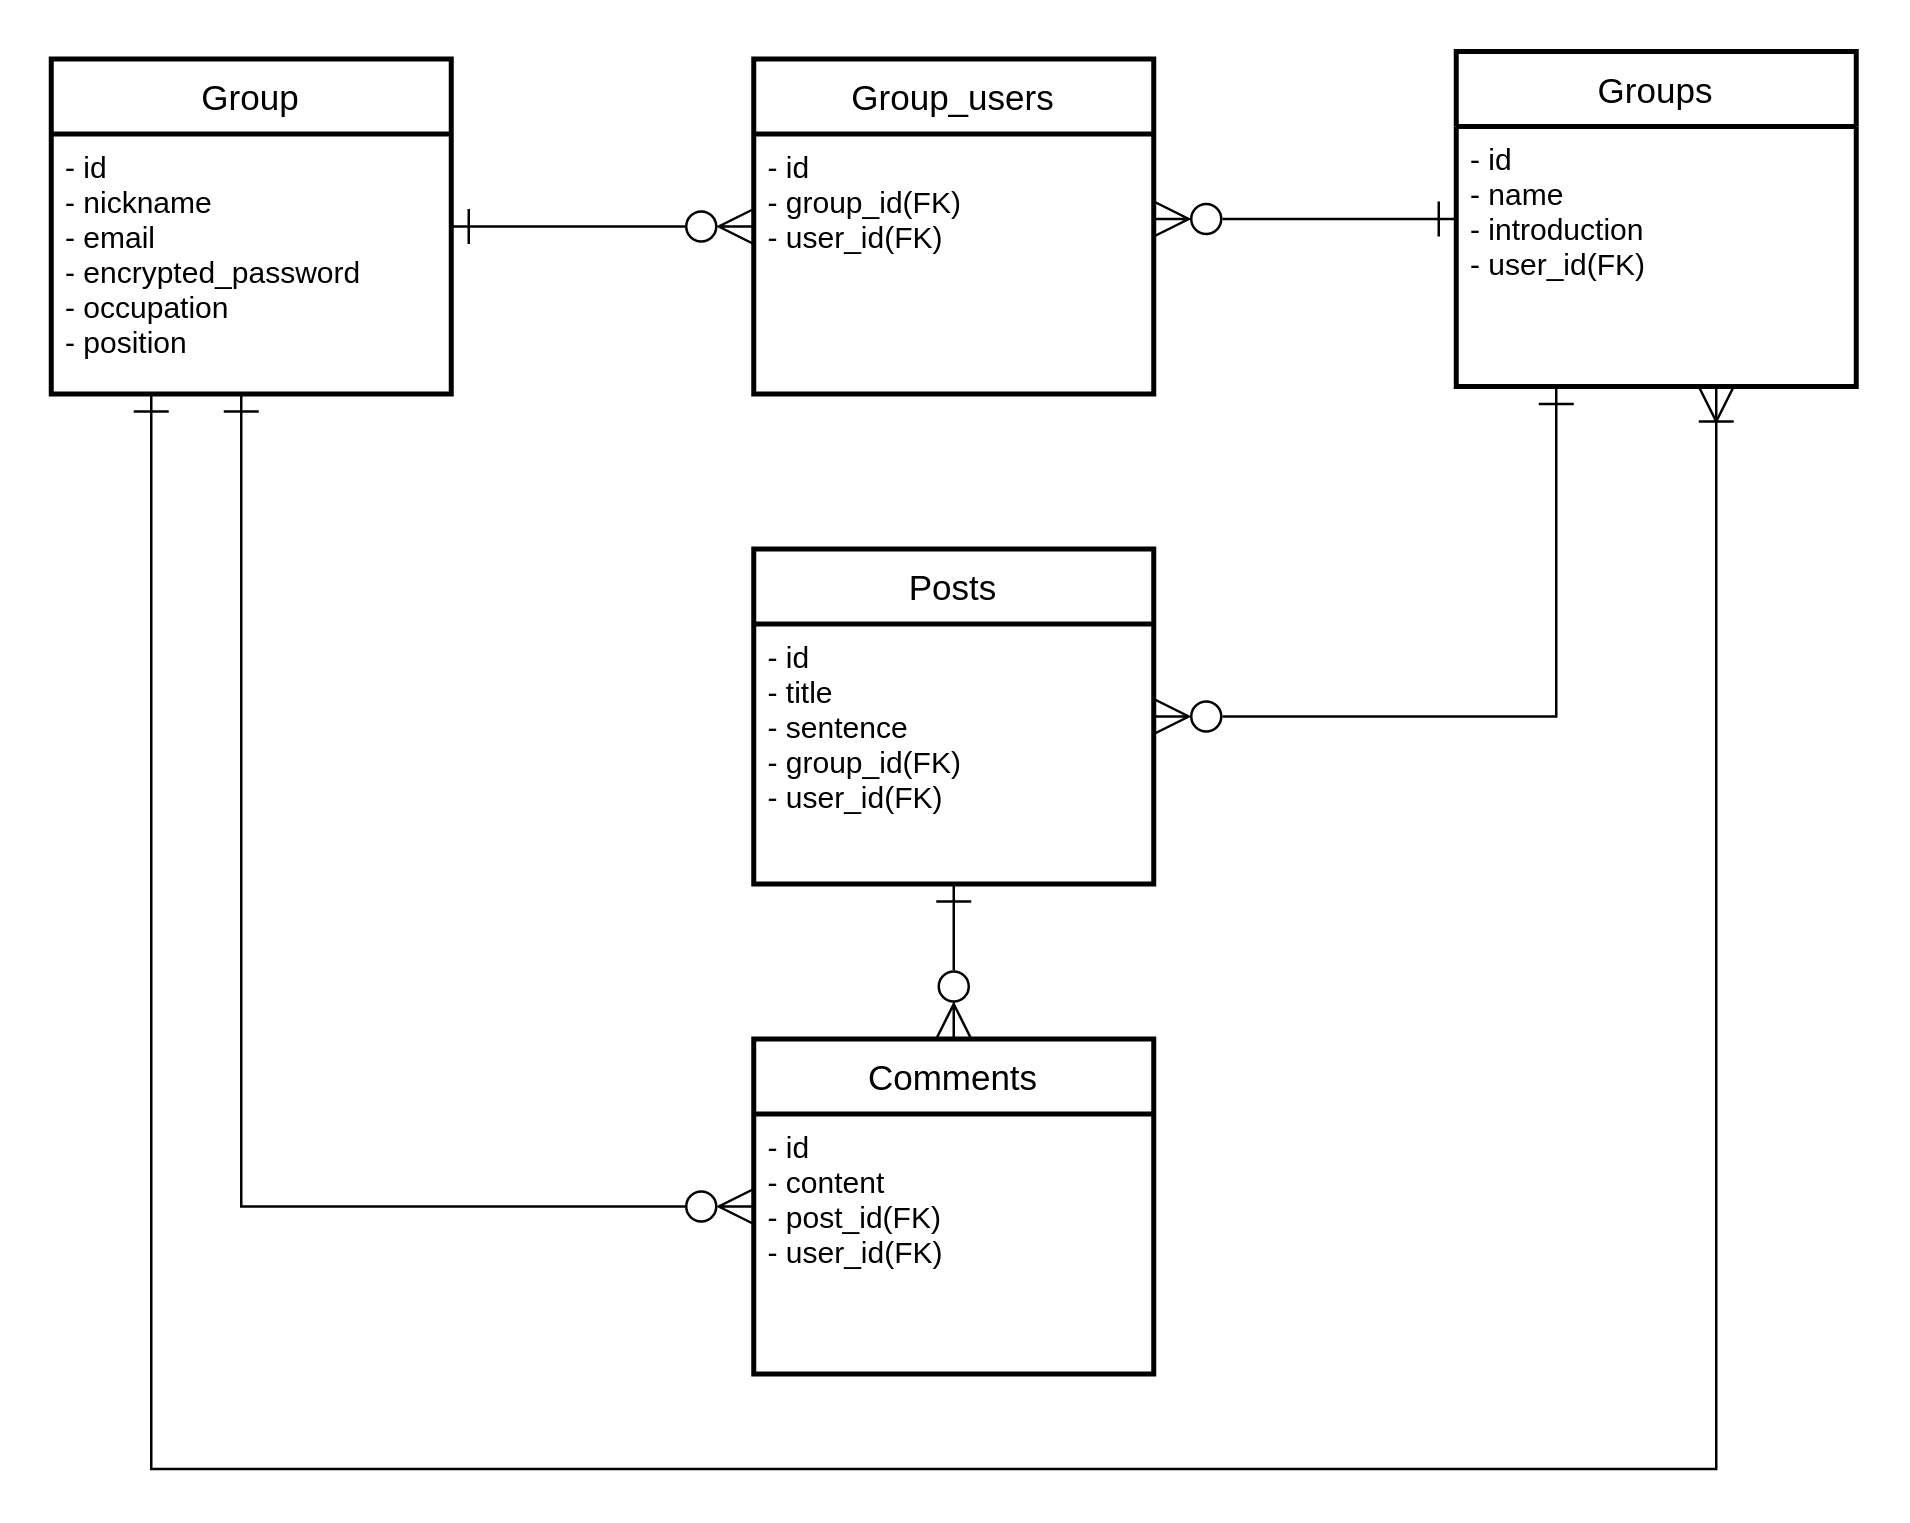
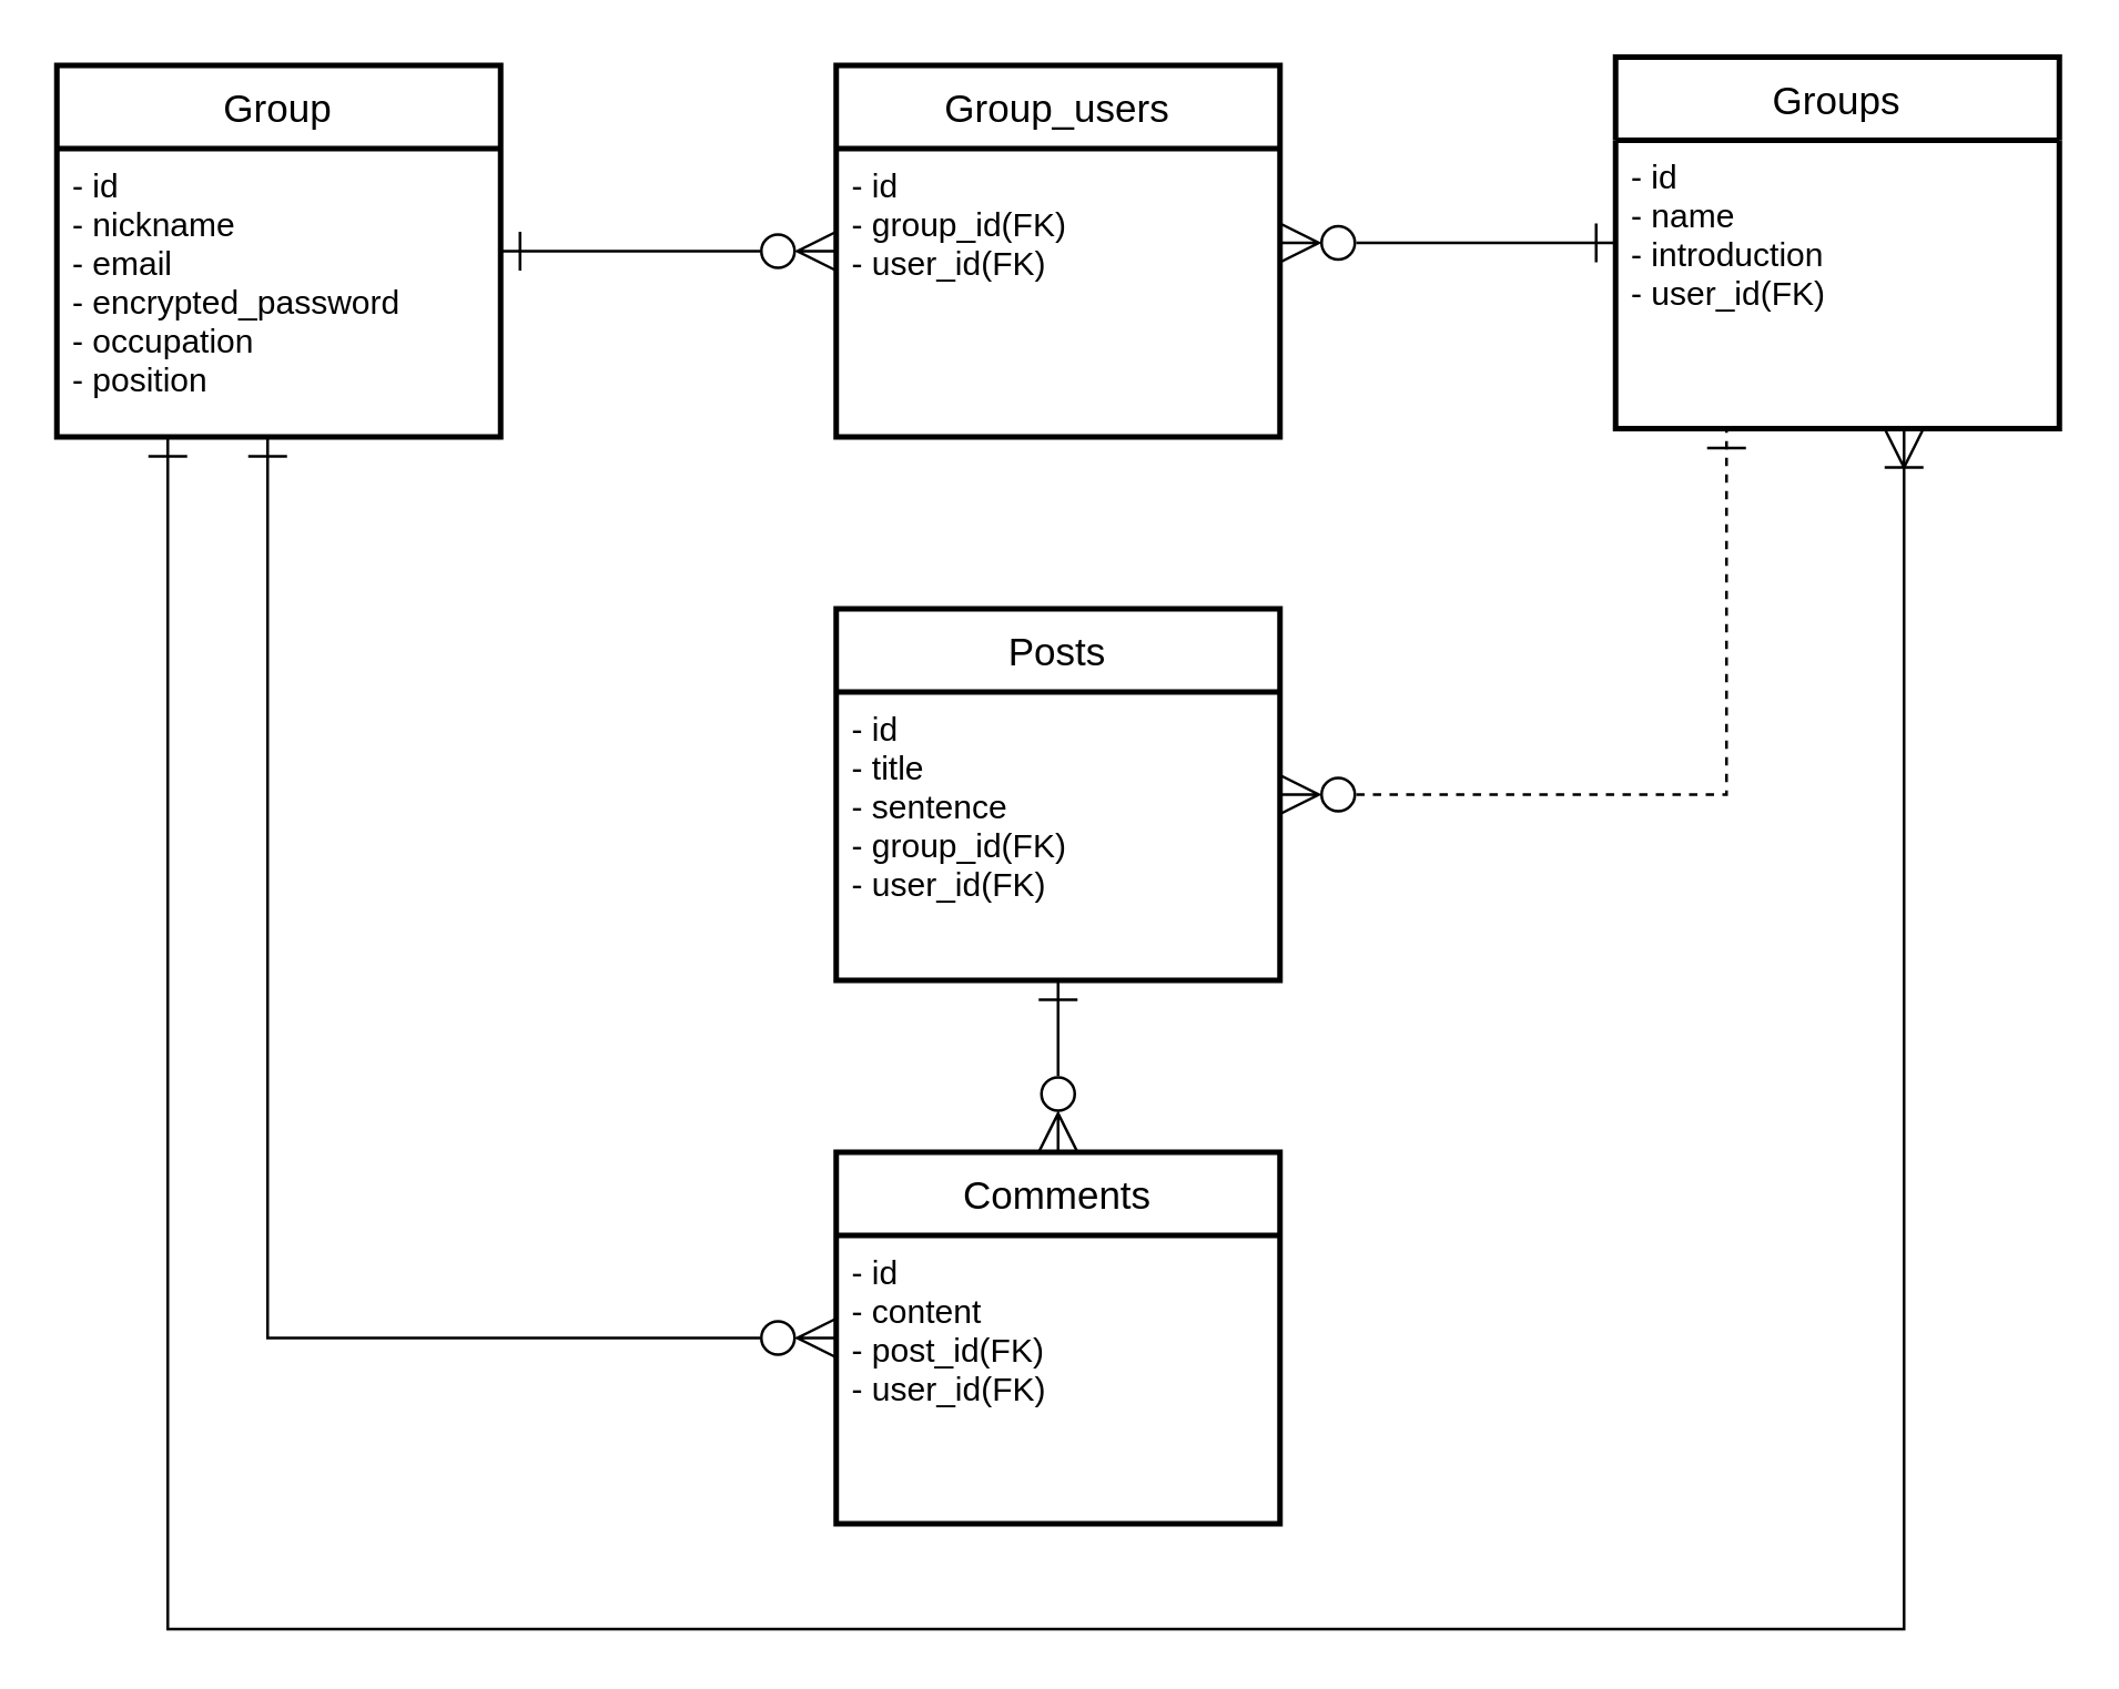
  <mxCell id="0" />
  <mxCell id="1" parent="0" />
  <mxCell id="2" style="edgeStyle=none;html=1;entryX=0;entryY=0.5;entryDx=0;entryDy=0;startArrow=ERone;startFill=0;endArrow=ERzeroToMany;endFill=0;strokeWidth=1;endSize=12;startSize=12;" edge="1" parent="1" source="3" target="6"><mxGeometry relative="1" as="geometry" /></mxCell>
  <mxCell id="3" value="Group" style="swimlane;fontStyle=0;childLayout=stackLayout;horizontal=1;startSize=30;horizontalStack=0;resizeParent=1;resizeParentMax=0;resizeLast=0;collapsible=1;marginBottom=0;align=center;fontSize=14;shadow=0;dashed=0;fontFamily=Helvetica;fontColor=default;strokeColor=default;strokeWidth=2;fillColor=default;" vertex="1" parent="1"><mxGeometry x="20" y="23" width="160" height="134" as="geometry" /></mxCell>
  <mxCell id="4" value="- id&#10;- nickname&#10;- email&#10;- encrypted_password&#10;- occupation&#10;- position" style="align=left;strokeColor=none;fillColor=none;spacingLeft=4;fontSize=12;verticalAlign=top;resizable=0;rotatable=0;part=1;" vertex="1" parent="3"><mxGeometry y="30" width="160" height="104" as="geometry" /></mxCell>
  <mxCell id="5" style="edgeStyle=elbowEdgeStyle;elbow=vertical;html=1;entryX=0;entryY=0.5;entryDx=0;entryDy=0;strokeWidth=1;startArrow=ERzeroToMany;startFill=0;endArrow=ERone;endFill=0;startSize=12;endSize=12;" edge="1" parent="1" source="6" target="9"><mxGeometry relative="1" as="geometry" /></mxCell>
  <mxCell id="6" value="Group_users" style="swimlane;fontStyle=0;childLayout=stackLayout;horizontal=1;startSize=30;horizontalStack=0;resizeParent=1;resizeParentMax=0;resizeLast=0;collapsible=1;marginBottom=0;align=center;fontSize=14;shadow=0;dashed=0;fontFamily=Helvetica;fontColor=default;strokeColor=default;strokeWidth=2;fillColor=default;" vertex="1" parent="1"><mxGeometry x="301" y="23" width="160" height="134" as="geometry" /></mxCell>
  <mxCell id="7" value="- id&#10;- group_id(FK)&#10;- user_id(FK)" style="align=left;strokeColor=none;fillColor=none;spacingLeft=4;fontSize=12;verticalAlign=top;resizable=0;rotatable=0;part=1;" vertex="1" parent="6"><mxGeometry y="30" width="160" height="104" as="geometry" /></mxCell>
  <mxCell id="8" style="edgeStyle=orthogonalEdgeStyle;rounded=0;html=1;entryX=0.25;entryY=1;entryDx=0;entryDy=0;strokeWidth=1;startArrow=ERoneToMany;startFill=0;endArrow=ERone;endFill=0;startSize=12;endSize=12;elbow=vertical;" edge="1" parent="1" source="9" target="4"><mxGeometry relative="1" as="geometry"><Array as="points"><mxPoint x="686" y="587" /><mxPoint x="60" y="587" /></Array></mxGeometry></mxCell>
  <mxCell id="9" value="Groups" style="swimlane;fontStyle=0;childLayout=stackLayout;horizontal=1;startSize=30;horizontalStack=0;resizeParent=1;resizeParentMax=0;resizeLast=0;collapsible=1;marginBottom=0;align=center;fontSize=14;shadow=0;dashed=0;fontFamily=Helvetica;fontColor=default;strokeColor=default;strokeWidth=2;fillColor=default;" vertex="1" parent="1"><mxGeometry x="582" y="20" width="160" height="134" as="geometry" /></mxCell>
  <mxCell id="10" value="- id&#10;- name&#10;- introduction&#10;- user_id(FK)" style="align=left;strokeColor=none;fillColor=none;spacingLeft=4;fontSize=12;verticalAlign=top;resizable=0;rotatable=0;part=1;" vertex="1" parent="9"><mxGeometry y="30" width="160" height="104" as="geometry" /></mxCell>
  <mxCell id="11" style="edgeStyle=orthogonalEdgeStyle;rounded=0;html=1;entryX=0.5;entryY=0;entryDx=0;entryDy=0;strokeWidth=1;startArrow=ERone;startFill=0;endArrow=ERzeroToMany;endFill=0;startSize=12;endSize=12;elbow=vertical;" edge="1" parent="1" source="13" target="16"><mxGeometry relative="1" as="geometry" /></mxCell>
- <mxCell id="12" style="edgeStyle=orthogonalEdgeStyle;rounded=0;html=1;entryX=0.25;entryY=1;entryDx=0;entryDy=0;strokeWidth=1;startArrow=ERzeroToMany;startFill=0;endArrow=ERone;endFill=0;startSize=12;endSize=12;elbow=vertical;" edge="1" parent="1" source="13" target="10"><mxGeometry relative="1" as="geometry" /></mxCell>
+ <mxCell id="12" style="edgeStyle=orthogonalEdgeStyle;rounded=0;html=1;entryX=0.25;entryY=1;entryDx=0;entryDy=0;strokeWidth=1;startArrow=ERzeroToMany;startFill=0;endArrow=ERone;endFill=0;startSize=12;endSize=12;elbow=vertical;dashed=1;" edge="1" parent="1" source="13" target="10"><mxGeometry relative="1" as="geometry" /></mxCell>
  <mxCell id="13" value="Posts" style="swimlane;fontStyle=0;childLayout=stackLayout;horizontal=1;startSize=30;horizontalStack=0;resizeParent=1;resizeParentMax=0;resizeLast=0;collapsible=1;marginBottom=0;align=center;fontSize=14;shadow=0;dashed=0;fontFamily=Helvetica;fontColor=default;strokeColor=default;strokeWidth=2;fillColor=default;" vertex="1" parent="1"><mxGeometry x="301" y="219" width="160" height="134" as="geometry" /></mxCell>
  <mxCell id="14" value="- id&#10;- title&#10;- sentence&#10;- group_id(FK)&#10;- user_id(FK)" style="align=left;strokeColor=none;fillColor=none;spacingLeft=4;fontSize=12;verticalAlign=top;resizable=0;rotatable=0;part=1;" vertex="1" parent="13"><mxGeometry y="30" width="160" height="104" as="geometry" /></mxCell>
  <mxCell id="15" style="edgeStyle=orthogonalEdgeStyle;rounded=0;html=1;strokeWidth=1;startArrow=ERzeroToMany;startFill=0;endArrow=ERone;endFill=0;startSize=12;endSize=12;elbow=vertical;" edge="1" parent="1" source="16"><mxGeometry relative="1" as="geometry"><mxPoint x="96" y="157" as="targetPoint" /><Array as="points"><mxPoint x="96" y="482" /><mxPoint x="96" y="157" /></Array></mxGeometry></mxCell>
  <mxCell id="16" value="Comments" style="swimlane;fontStyle=0;childLayout=stackLayout;horizontal=1;startSize=30;horizontalStack=0;resizeParent=1;resizeParentMax=0;resizeLast=0;collapsible=1;marginBottom=0;align=center;fontSize=14;shadow=0;dashed=0;fontFamily=Helvetica;fontColor=default;strokeColor=default;strokeWidth=2;fillColor=default;" vertex="1" parent="1"><mxGeometry x="301" y="415" width="160" height="134" as="geometry" /></mxCell>
  <mxCell id="17" value="- id&#10;- content&#10;- post_id(FK)&#10;- user_id(FK)" style="align=left;strokeColor=none;fillColor=none;spacingLeft=4;fontSize=12;verticalAlign=top;resizable=0;rotatable=0;part=1;" vertex="1" parent="16"><mxGeometry y="30" width="160" height="104" as="geometry" /></mxCell>
